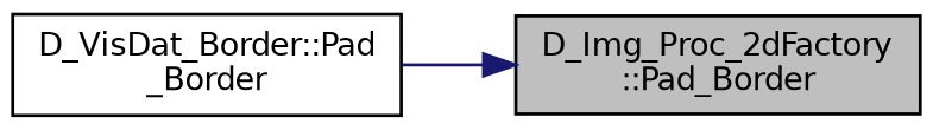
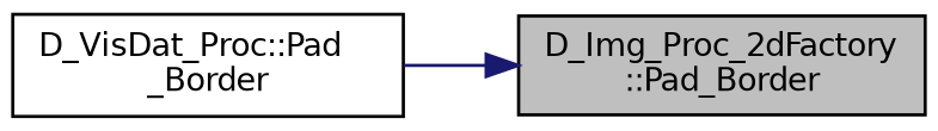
  digraph {
    rankdir=RL
    node [color=black fontname=Helvetica fontsize=10 shape=record style=filled]
    n1 [fillcolor=grey75 fontcolor=black height=0.2 label="D_Img_Proc_2dFactory\l::Pad_Border" width=0.4]
-   n2 [fillcolor=white height=0.2 label="D_VisDat_Border::Pad\l_Border" width=0.4]
+   n2 [fillcolor=white height=0.2 label="D_VisDat_Proc::Pad\l_Border" width=0.4]
    n1 -> n2 [color=midnightblue dir=back fontname=Helvetica fontsize=10 labelfontname=Helvetica labelfontsize=10 style=solid]
  }
